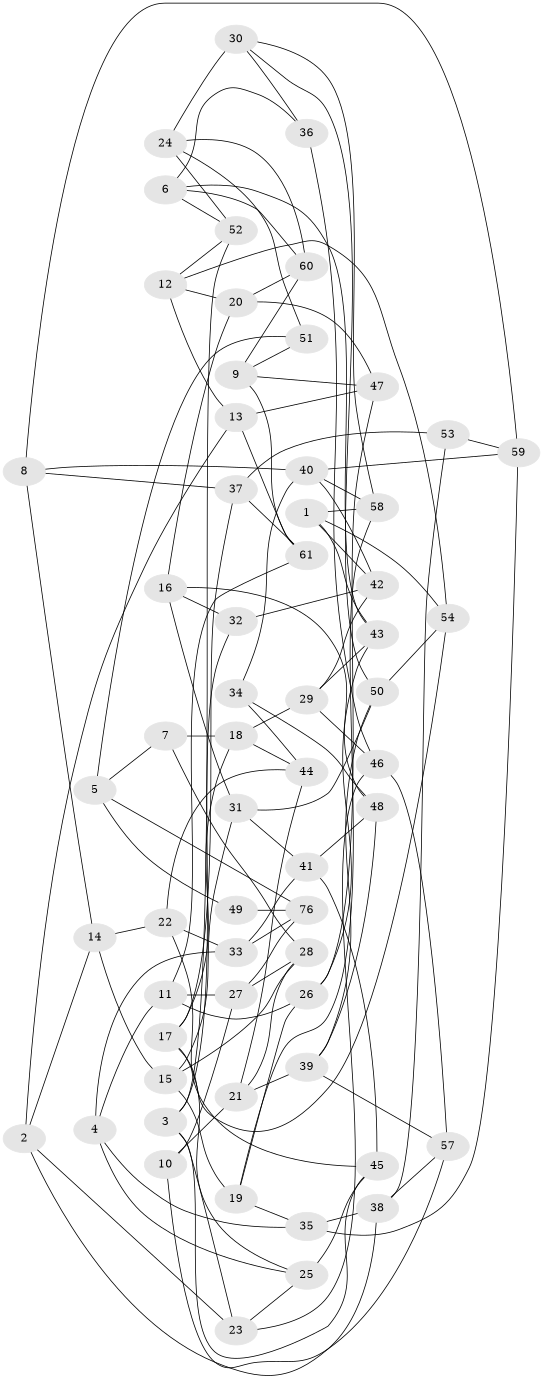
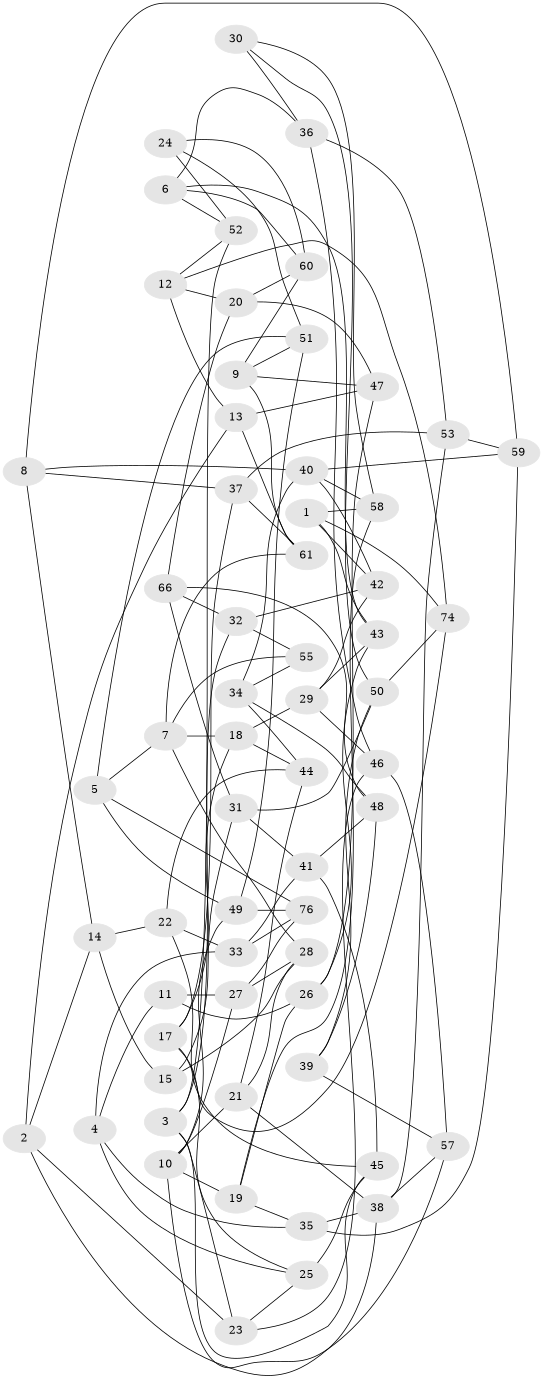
  graph {
    rankdir=LR
    node [color=gray90 style=filled]
    1
    42
    43
-   54
+   54 [label=74]
    58
    2
    13
    14
    23
    38
    47
    61
    15
    22
    25
    46
    57
    53
    3
    32
    45
    52
+   55
    4
    11
    33
    35
    27
    26
    n30 [label=76]
    41
    59
    5
    7
    49
    51
    18
    28
    6
    36
    60
    29
    44
    8
    37
    40
    9
    10
    21
    39
    12
    20
    19
    31
    50
-   16
+   16 [label=66]
    48
    17
    24
    30
    34
    1 -- 42
    1 -- 43
    1 -- 54
    1 -- 58
    2 -- 13
    2 -- 14
    2 -- 23
    2 -- 38
    13 -- 47
    13 -- 61
    14 -- 15
    14 -- 22
    23 -- 25
    23 -- 46
    38 -- 57
    38 -- 53
    15 -- 28
-   15 -- 19
+   10 -- 19
    15 -- 31
    22 -- 45
    22 -- 33
    22 -- 44
    25 -- 45
    46 -- 57
    53 -- 59
    3 -- 23
    3 -- 32
    3 -- 45
    3 -- 52
    32 -- 42
+   32 -- 55
    4 -- 25
    4 -- 11
    4 -- 33
    4 -- 35
-   11 -- 61
+   7 -- 61
    11 -- 27
    11 -- 26
    33 -- n30
    33 -- 41
    35 -- 38
    35 -- 59
    27 -- n30
    27 -- 28
    26 -- 43
    26 -- 47
    41 -- 45
    41 -- 48
    5 -- n30
    5 -- 7
    5 -- 49
    5 -- 51
+   7 -- 55
    7 -- 18
    7 -- 28
    49 -- n30
+   49 -- 51
    18 -- 29
    18 -- 44
    6 -- 43
    6 -- 52
    6 -- 36
    6 -- 60
    36 -- 46
+   36 -- 53
    29 -- 42
    29 -- 43
    29 -- 46
    8 -- 14
    8 -- 59
    8 -- 37
    8 -- 40
    37 -- 61
    37 -- 53
    40 -- 42
    40 -- 58
    40 -- 59
    9 -- 47
    9 -- 61
    9 -- 51
    9 -- 60
    10 -- 57
    10 -- 27
+   10 -- 49
    10 -- 21
    21 -- 28
    21 -- 44
-   21 -- 39
+   21 -- 38
    39 -- 57
    39 -- 50
    39 -- 48
    12 -- 54
    12 -- 13
    12 -- 52
    12 -- 20
    20 -- 47
    20 -- 60
    19 -- 58
    19 -- 35
    19 -- 26
    31 -- 41
    31 -- 50
    50 -- 54
    16 -- 32
    16 -- 20
    16 -- 31
    16 -- 48
    17 -- 54
    17 -- 25
    17 -- 18
    17 -- 37
    24 -- 52
    24 -- 51
    24 -- 60
-   24 -- 30
    30 -- 58
    30 -- 36
    30 -- 50
+   34 -- 55
    34 -- 44
    34 -- 40
    34 -- 48
  }
